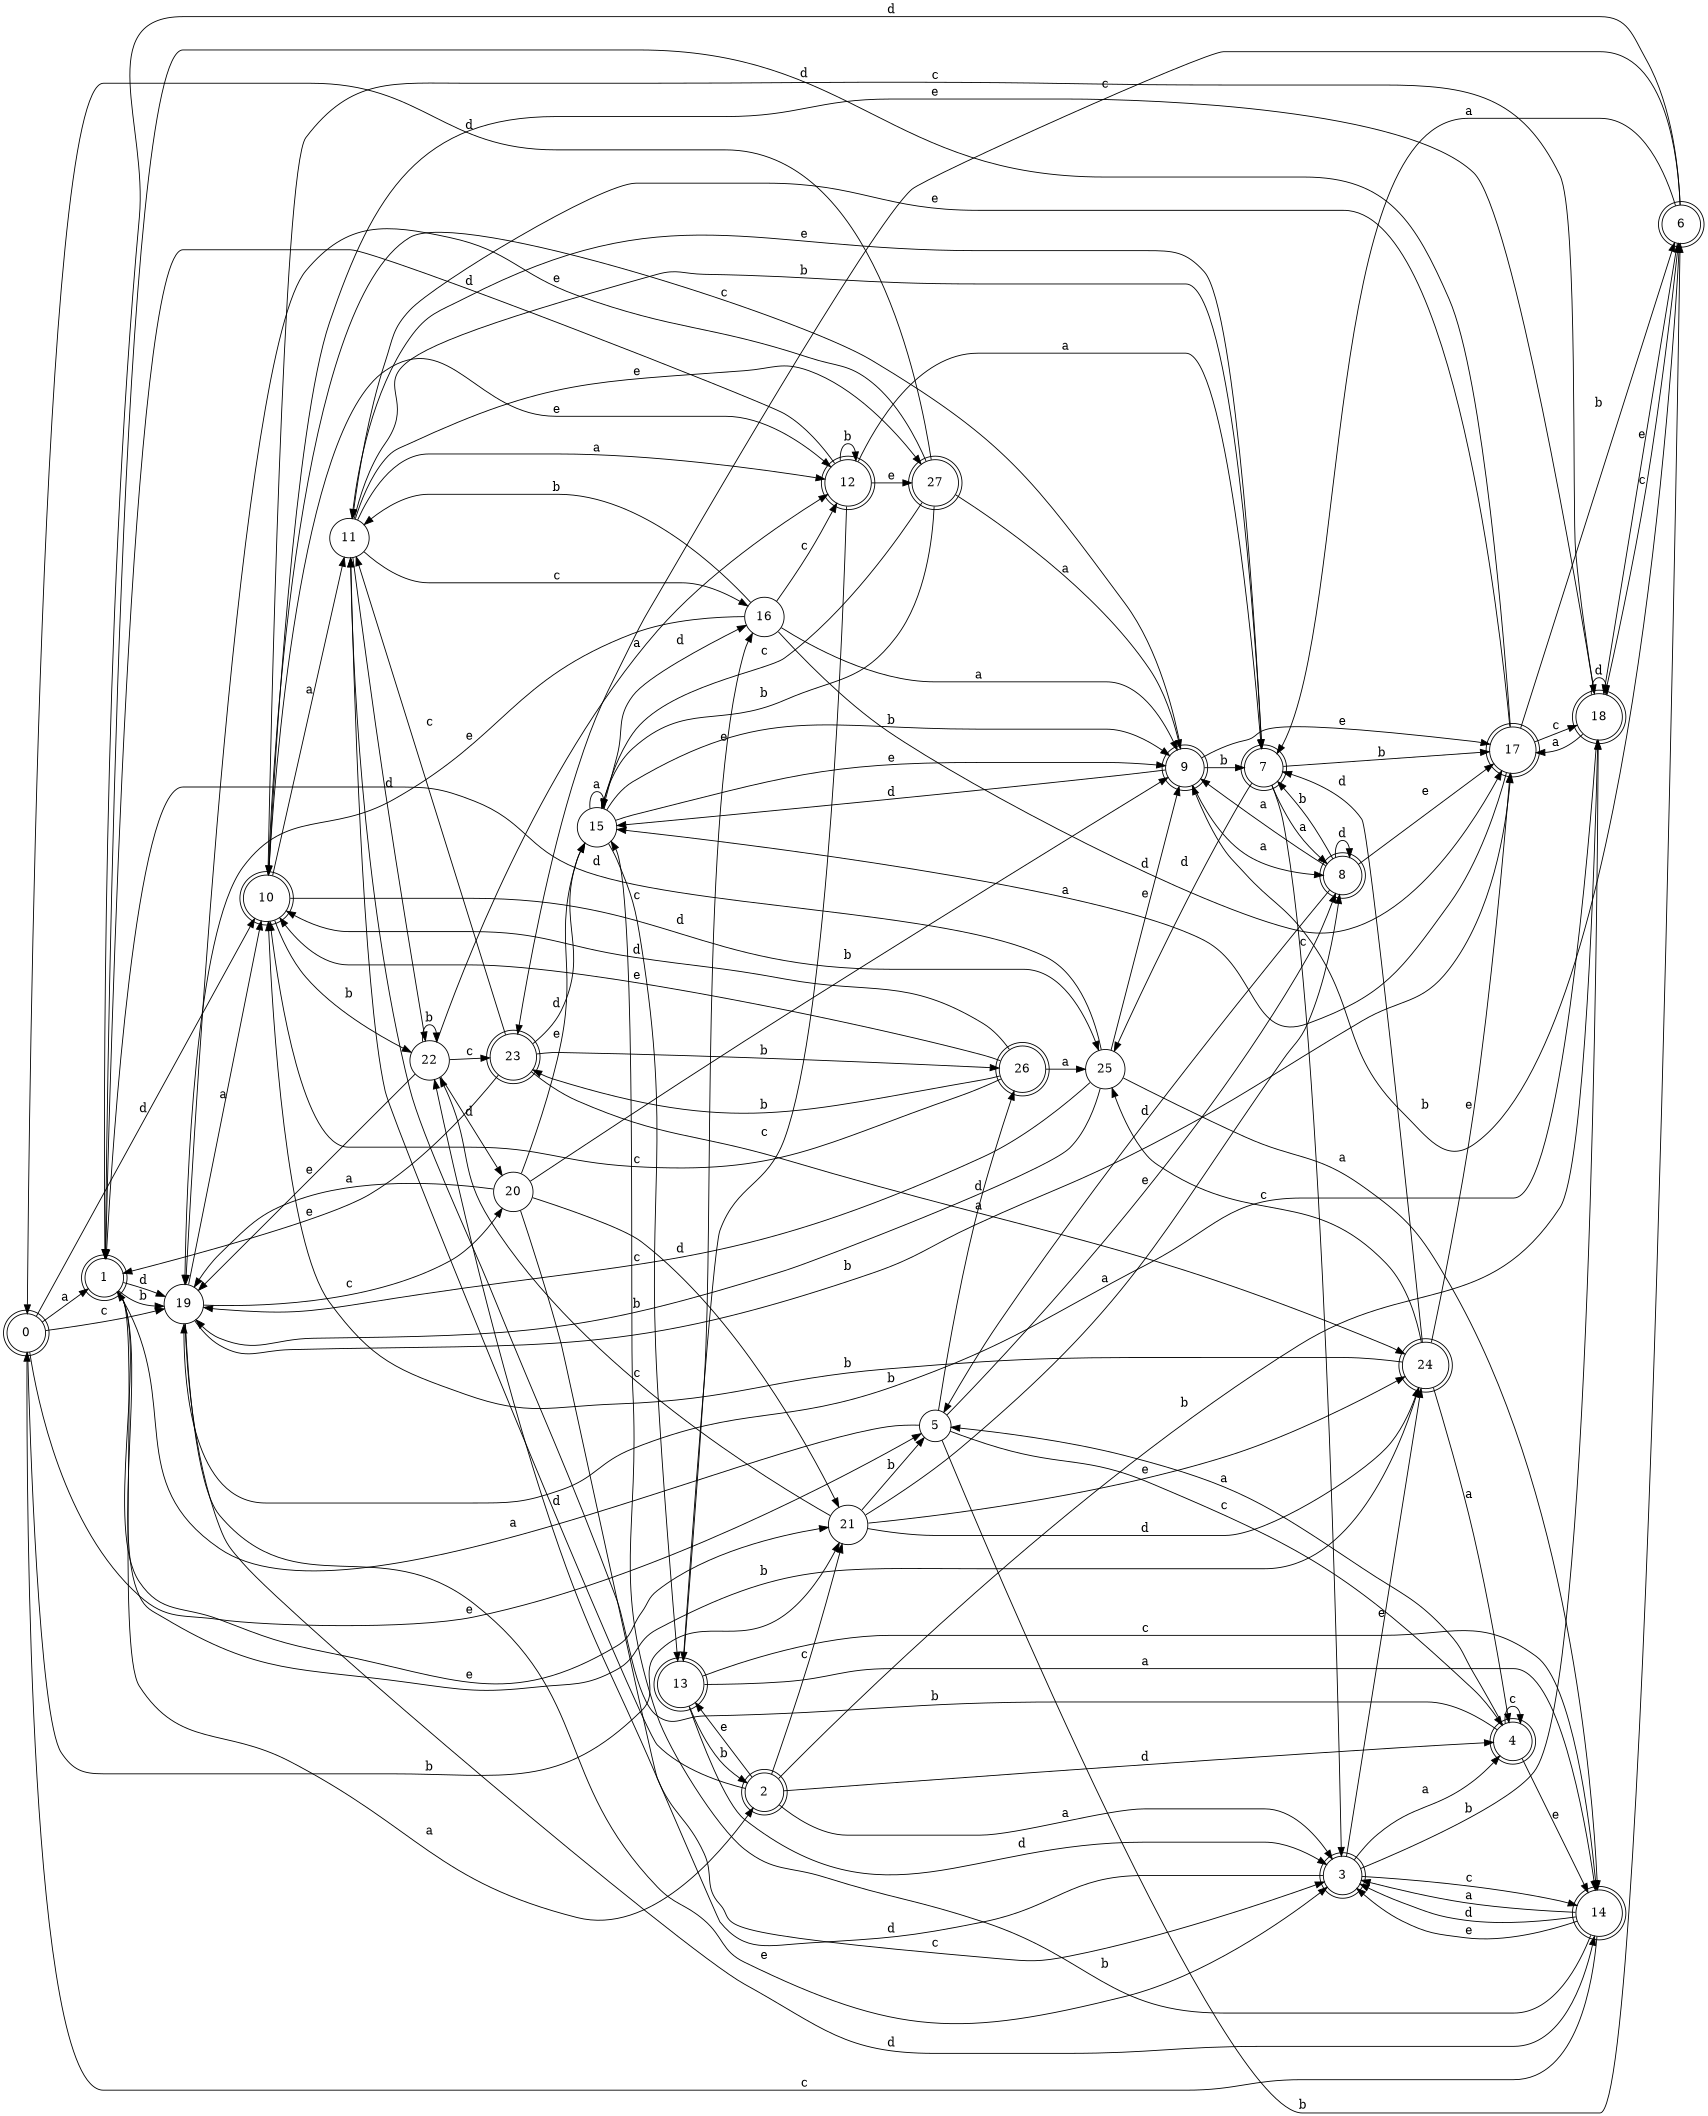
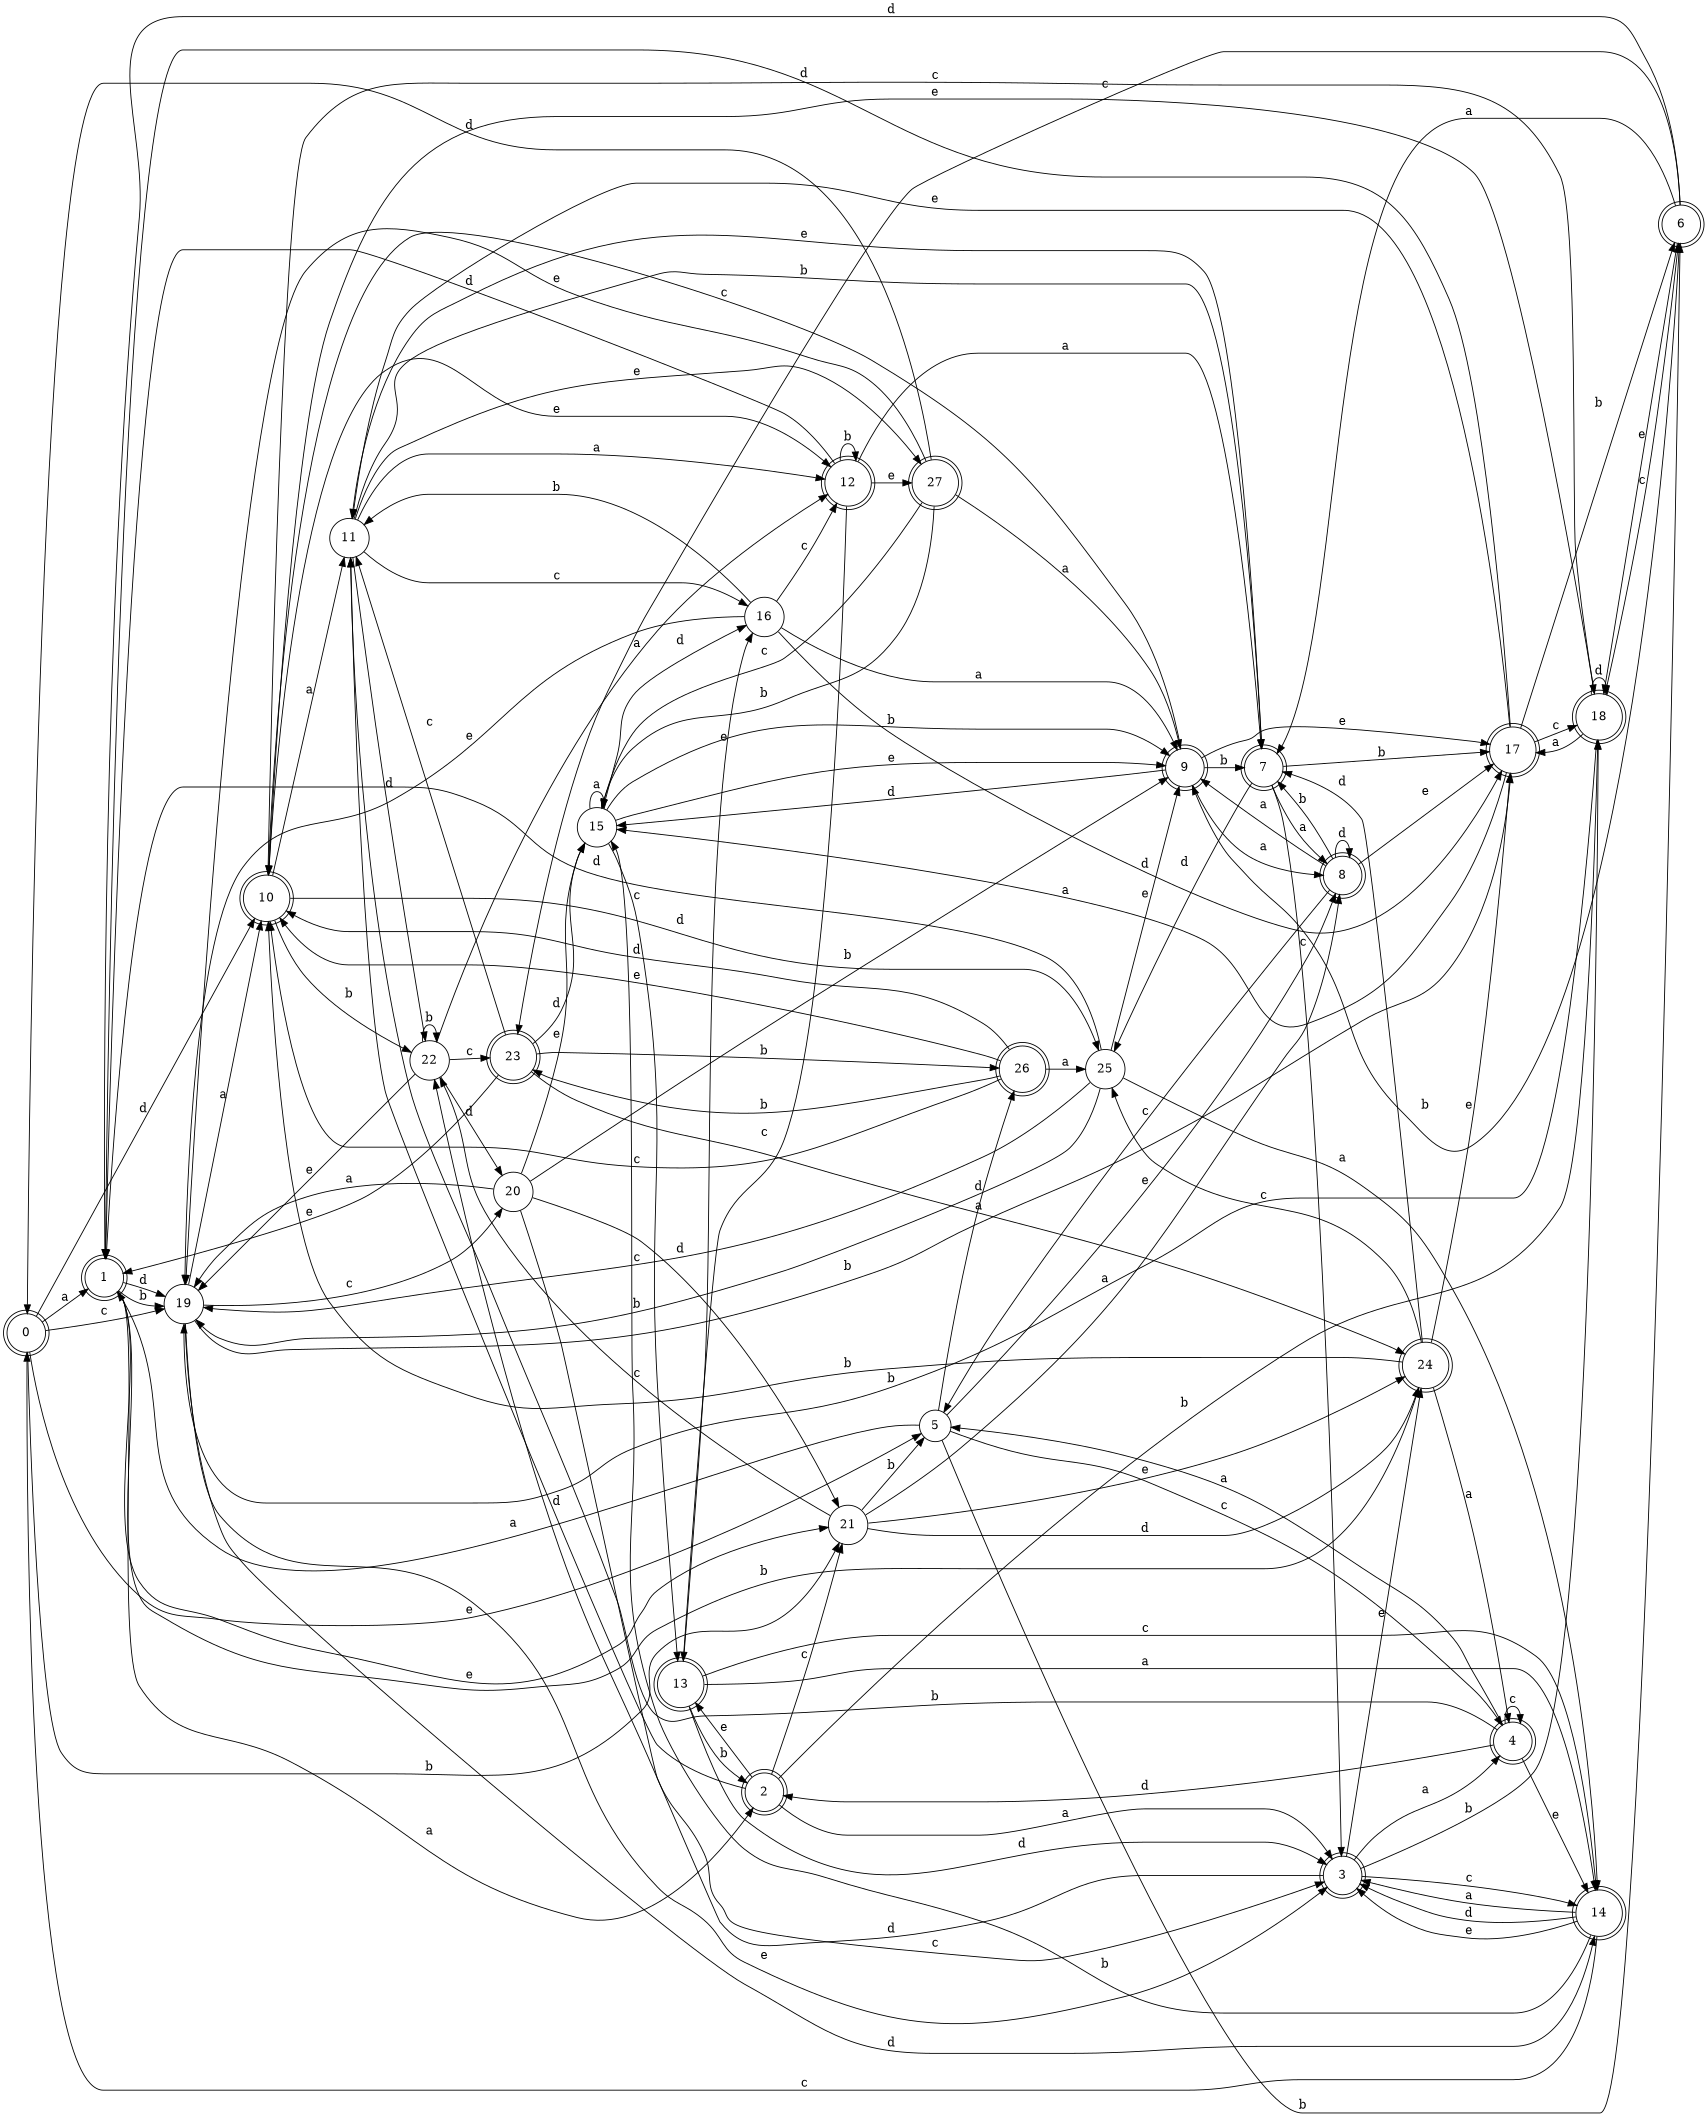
  digraph {
    rankdir=LR
    node [color=black fillcolor=white shape=doublecircle style="rounded,filled"]
    n1 [label=0]
    n2 [label=1]
    n3 [label=5 shape=circle style=filled]
    n4 [label=10]
    n5 [label=19 shape=circle style=filled]
    n6 [label=21 shape=circle style=filled]
    n7 [label=2]
    n8 [label=24]
    n9 [label=4]
    n10 [label=6]
    n11 [label=8]
    n12 [label=26]
    n13 [label=11 shape=circle style=filled]
    n14 [label=18]
    n15 [label=22 shape=circle style=filled]
    n16 [label=25 shape=circle style=filled]
    n17 [label=12]
    n18 [label=3]
    n19 [label=14]
    n20 [label=17]
    n21 [label=20 shape=circle style=filled]
    n22 [label=13]
    n23 [label=7]
    n24 [label=27]
    n25 [label=16 shape=circle style=filled]
    n26 [label=15 shape=circle style=filled]
    n27 [label=23]
    n28 [label=9]
    n1 -> n2 [label=a]
    n1 -> n3 [label=e]
    n1 -> n4 [label=d]
    n1 -> n5 [label=c]
    n1 -> n6 [label=b]
    n2 -> n5 [label=b]
    n2 -> n5 [label=d]
    n2 -> n6 [label=e]
    n2 -> n7 [label=a]
    n2 -> n8 [label=b]
    n3 -> n2 [label=a]
    n3 -> n9 [label=c]
    n3 -> n10 [label=b]
    n3 -> n11 [label=e]
    n3 -> n12 [label=d]
    n4 -> n13 [label=a]
    n4 -> n14 [label=c]
    n4 -> n15 [label=b]
    n4 -> n16 [label=d]
    n4 -> n17 [label=e]
    n5 -> n4 [label=a]
    n5 -> n18 [label=e]
    n5 -> n19 [label=d]
    n5 -> n20 [label=b]
    n5 -> n21 [label=c]
    n6 -> n3 [label=b]
    n6 -> n8 [label=d]
    n6 -> n8 [label=e]
    n6 -> n11 [label=a]
    n6 -> n15 [label=c]
    n7 -> n6 [label=c]
    n7 -> n13 [label=d]
    n7 -> n14 [label=b]
    n7 -> n18 [label=a]
    n7 -> n22 [label=e]
    n8 -> n4 [label=b]
    n8 -> n9 [label=a]
    n8 -> n16 [label=c]
    n8 -> n20 [label=e]
    n8 -> n23 [label=d]
    n9 -> n3 [label=a]
-   n7 -> n9 [label=d]
+   n9 -> n7 [label=d]
    n9 -> n9 [label=c]
    n9 -> n13 [label=b]
    n9 -> n19 [label=e]
    n10 -> n2 [label=d]
    n10 -> n14 [label=e]
    n10 -> n23 [label=a]
    n10 -> n27 [label=c]
    n10 -> n28 [label=b]
-   n11 -> n3 [label=d]
+   n11 -> n3 [label=c]
    n11 -> n11 [label=d]
    n11 -> n20 [label=e]
    n11 -> n23 [label=b]
    n11 -> n28 [label=a]
    n12 -> n4 [label=c]
    n12 -> n4 [label=d]
    n12 -> n4 [label=e]
    n12 -> n16 [label=a]
    n12 -> n27 [label=b]
    n13 -> n15 [label=d]
    n13 -> n17 [label=a]
    n13 -> n23 [label=b]
    n13 -> n24 [label=e]
    n13 -> n25 [label=c]
    n14 -> n4 [label=e]
    n14 -> n5 [label=b]
    n14 -> n10 [label=c]
    n14 -> n14 [label=d]
    n14 -> n20 [label=a]
    n15 -> n5 [label=e]
    n15 -> n15 [label=b]
    n15 -> n17 [label=a]
    n15 -> n21 [label=d]
    n15 -> n27 [label=c]
    n16 -> n2 [label=d]
    n16 -> n5 [label=b]
    n16 -> n5 [label=c]
    n16 -> n19 [label=a]
    n16 -> n28 [label=e]
    n17 -> n2 [label=d]
    n17 -> n17 [label=b]
    n17 -> n22 [label=c]
    n17 -> n23 [label=a]
    n17 -> n24 [label=e]
    n18 -> n8 [label=e]
    n18 -> n9 [label=a]
    n18 -> n14 [label=b]
    n18 -> n15 [label=d]
    n18 -> n19 [label=c]
    n19 -> n1 [label=c]
    n19 -> n18 [label=a]
    n19 -> n18 [label=d]
    n19 -> n18 [label=e]
    n19 -> n26 [label=b]
    n20 -> n2 [label=d]
    n20 -> n10 [label=b]
    n20 -> n13 [label=e]
    n20 -> n14 [label=c]
    n20 -> n26 [label=a]
    n21 -> n5 [label=a]
    n21 -> n6 [label=d]
    n21 -> n18 [label=c]
    n21 -> n26 [label=e]
    n21 -> n28 [label=b]
    n22 -> n7 [label=b]
    n22 -> n18 [label=d]
    n22 -> n19 [label=a]
    n22 -> n19 [label=c]
    n22 -> n25 [label=e]
    n23 -> n11 [label=a]
    n23 -> n13 [label=e]
    n23 -> n16 [label=d]
    n23 -> n18 [label=c]
    n23 -> n20 [label=b]
    n24 -> n1 [label=d]
    n24 -> n5 [label=e]
    n24 -> n26 [label=b]
    n24 -> n26 [label=c]
    n24 -> n28 [label=a]
    n25 -> n5 [label=e]
    n25 -> n13 [label=b]
    n25 -> n17 [label=c]
    n25 -> n20 [label=d]
    n25 -> n28 [label=a]
    n26 -> n22 [label=c]
    n26 -> n25 [label=d]
    n26 -> n26 [label=a]
    n26 -> n28 [label=b]
    n26 -> n28 [label=e]
    n27 -> n2 [label=e]
    n27 -> n8 [label=a]
    n27 -> n12 [label=b]
    n27 -> n13 [label=c]
    n27 -> n26 [label=d]
    n28 -> n4 [label=c]
    n28 -> n11 [label=a]
    n28 -> n20 [label=e]
    n28 -> n23 [label=b]
    n28 -> n26 [label=d]
  }
